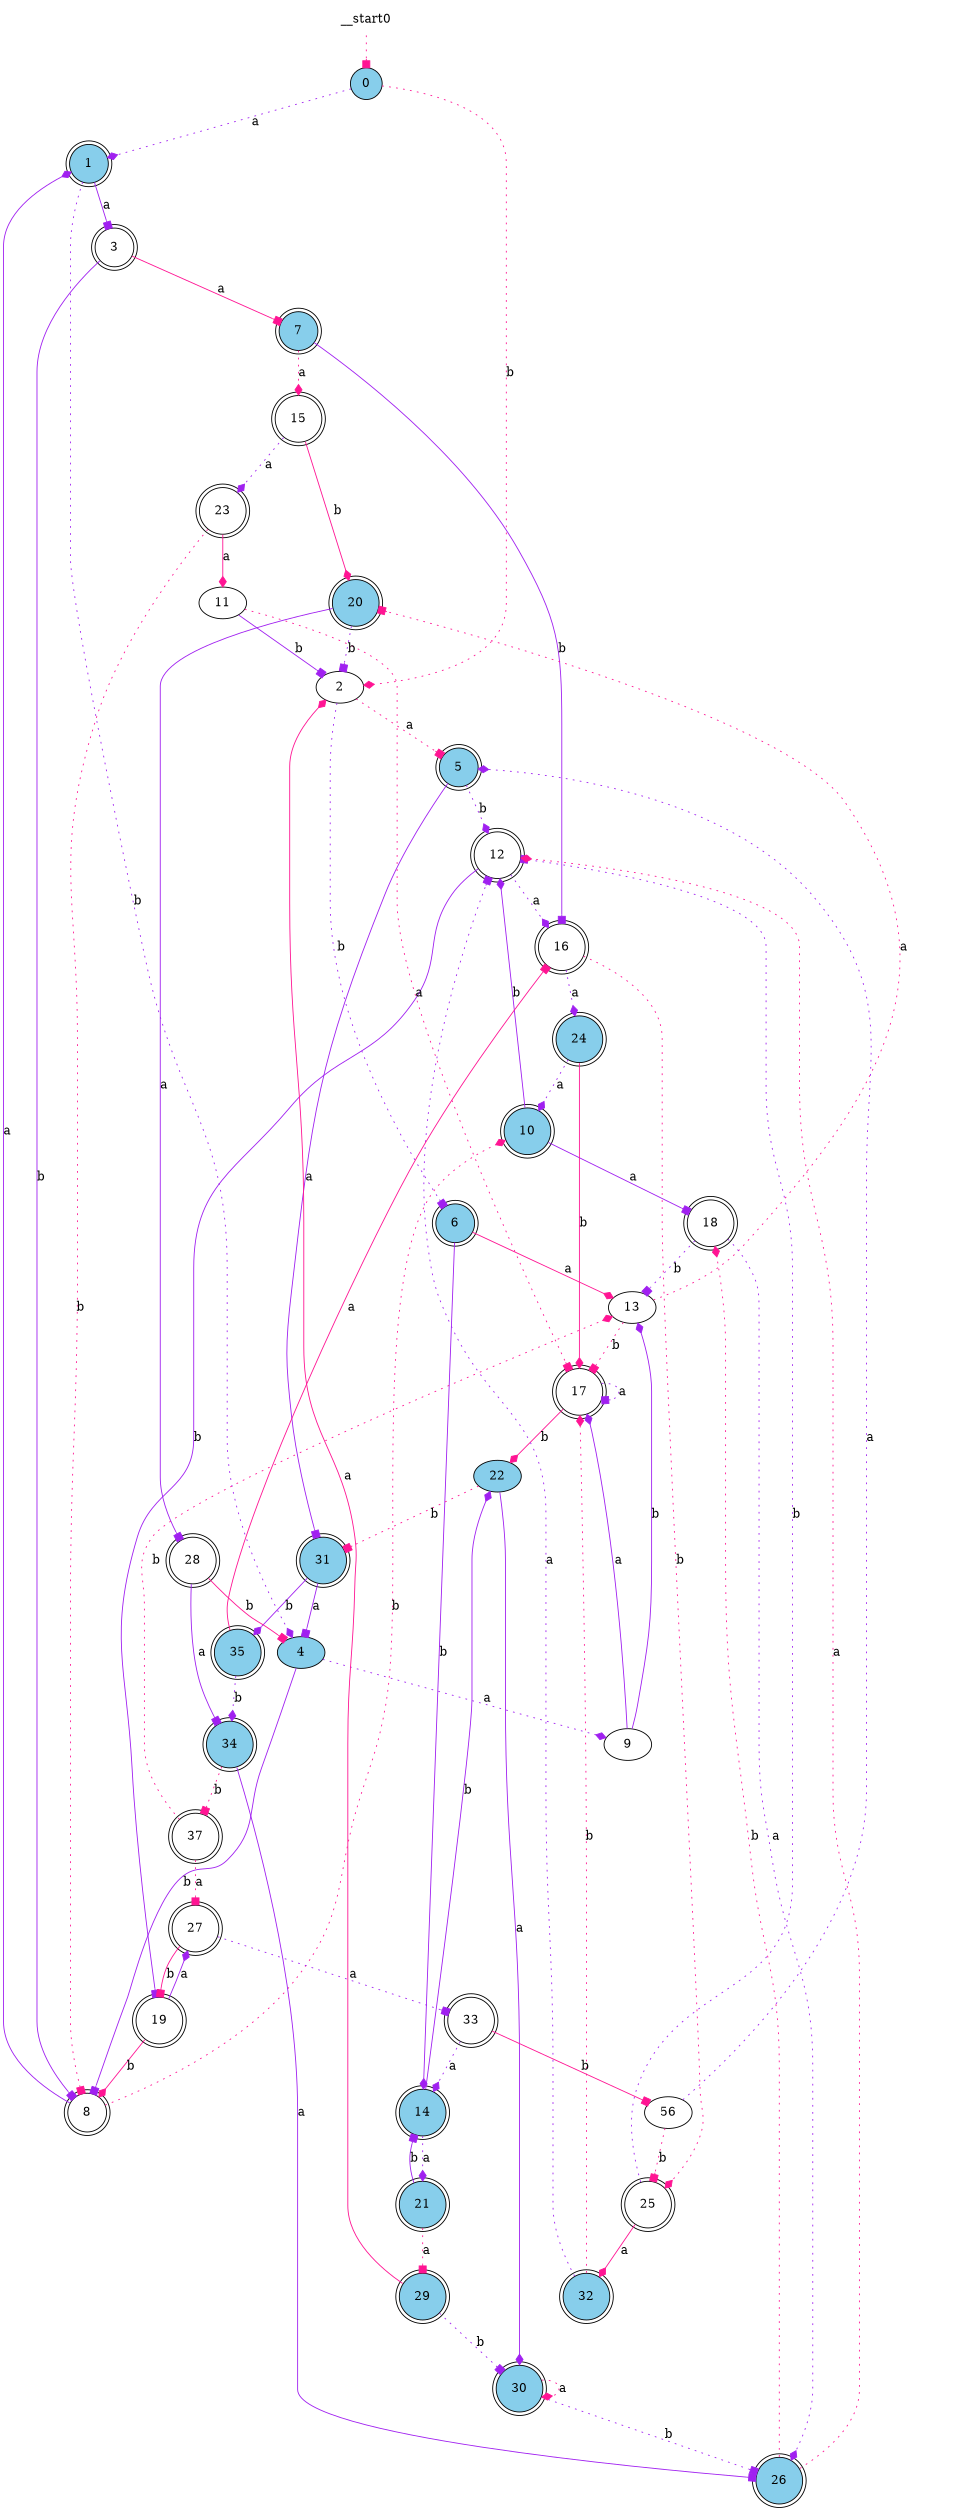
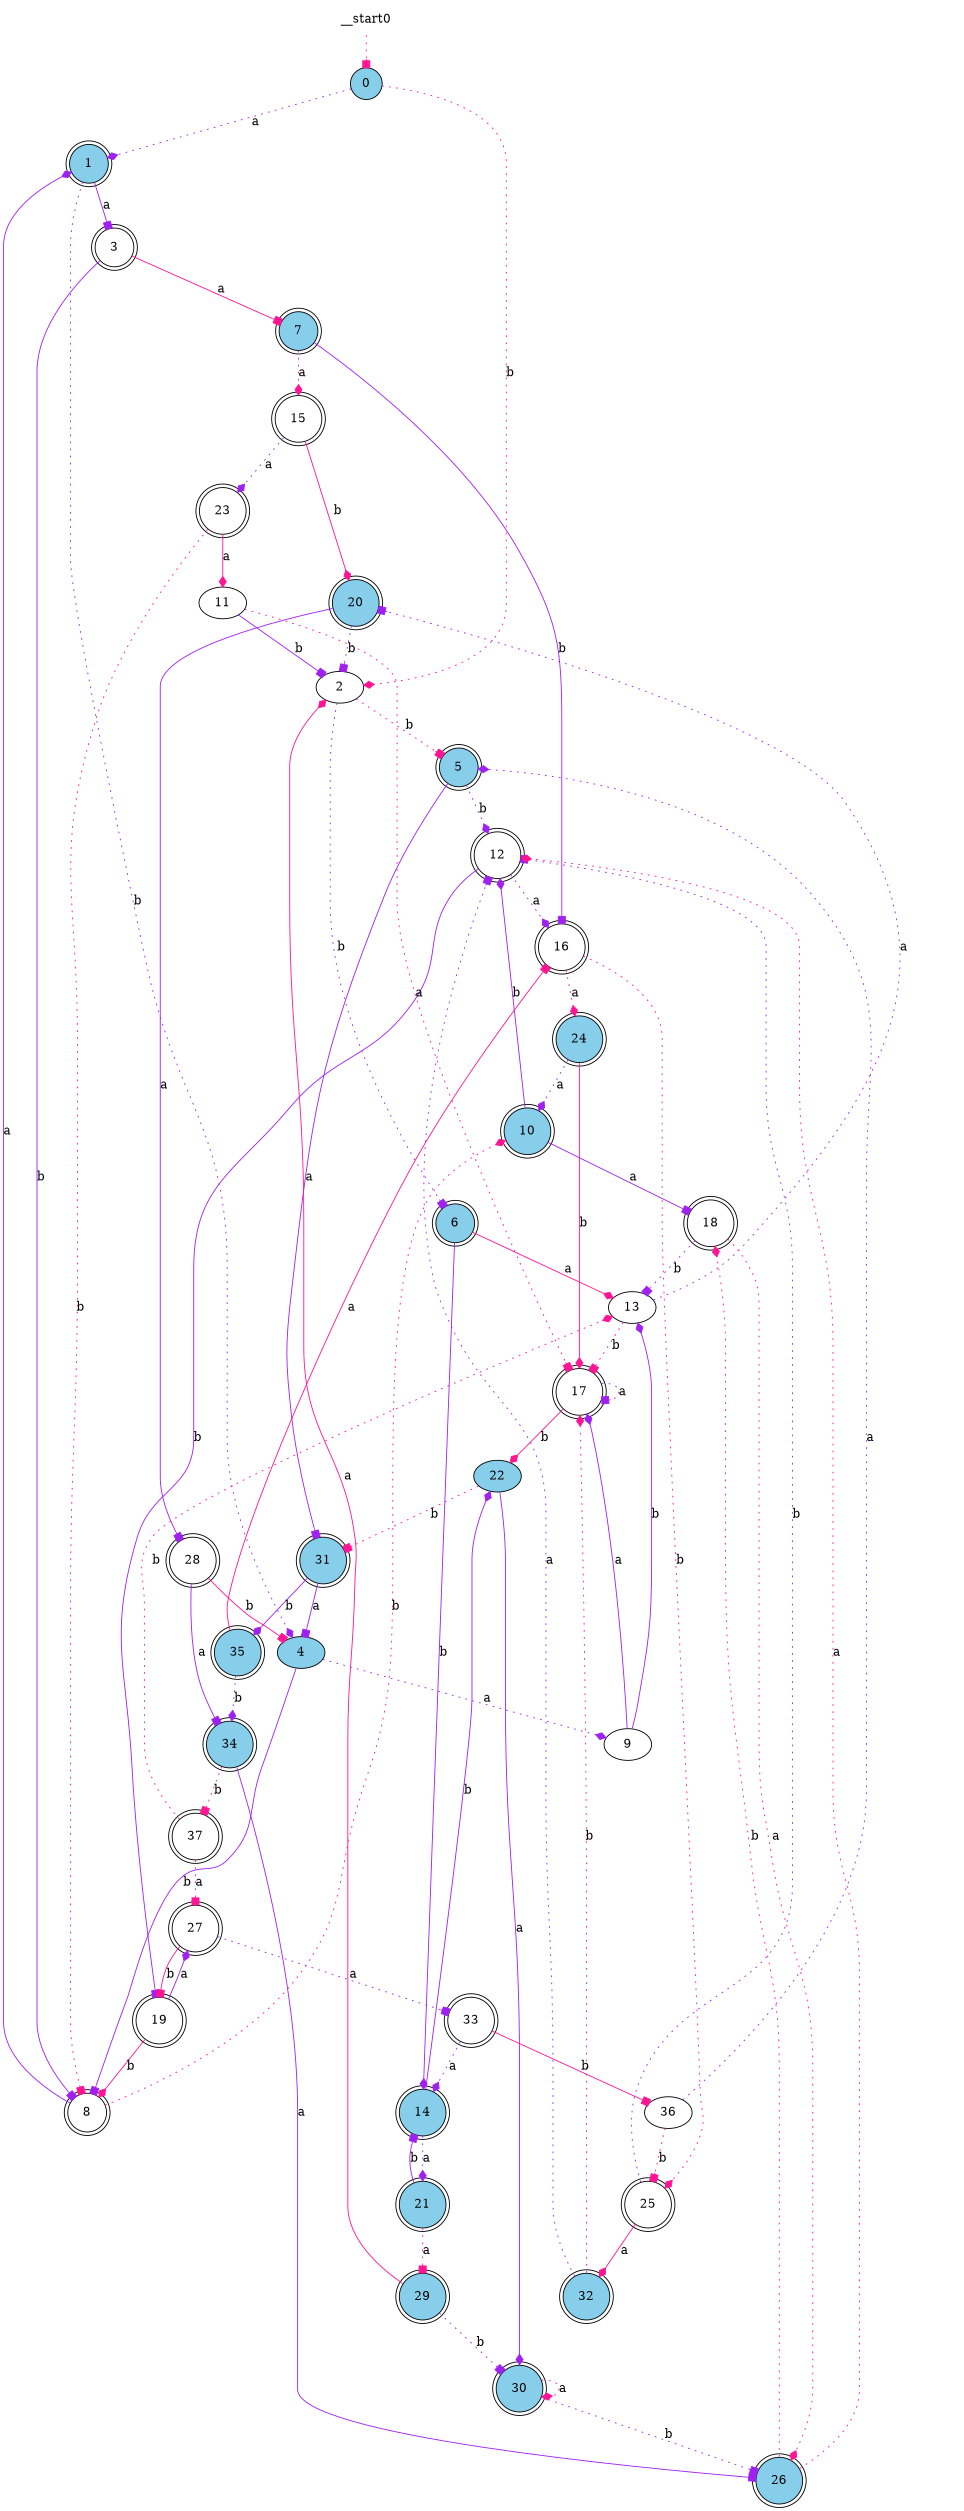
  digraph {
    node [fillcolor=white shape=doublecircle style=filled]
    edge [arrowhead=diamond color=purple style=dotted]
    __start0 [shape=none]
    0 [fillcolor=skyblue shape=circle]
    1 [fillcolor=skyblue]
    2 [shape=""]
    3
    4 [fillcolor=skyblue shape=""]
    5 [fillcolor=skyblue]
    6 [fillcolor=skyblue]
    7 [fillcolor=skyblue]
    8
    9 [shape=""]
    12
    31 [fillcolor=skyblue]
    13 [shape=""]
    14 [fillcolor=skyblue]
    15
    16
    10 [fillcolor=skyblue]
    17
    18
    11 [shape=""]
    19
    20 [fillcolor=skyblue]
    21 [fillcolor=skyblue]
    22 [fillcolor=skyblue shape=""]
    23
    24 [fillcolor=skyblue]
    25
    26 [fillcolor=skyblue]
    27
    28
    29 [fillcolor=skyblue]
    30 [fillcolor=skyblue]
    32 [fillcolor=skyblue]
    33
    34 [fillcolor=skyblue]
    35 [fillcolor=skyblue]
-   36 [label=56 shape=""]
+   36 [shape=""]
    37
    __start0 -> 0 [arrowhead=box color=deeppink]
    0 -> 1 [label=a]
    0 -> 2 [color=deeppink label=b]
    1 -> 3 [arrowhead=box label=a style=solid]
    1 -> 4 [label=b]
-   2 -> 5 [arrowhead=box color=deeppink label=a]
+   2 -> 5 [arrowhead=box color=deeppink label=b]
    2 -> 6 [arrowhead=box label=b]
    3 -> 7 [arrowhead=box color=deeppink label=a style=solid]
    3 -> 8 [arrowhead=box label=b style=solid]
    4 -> 8 [arrowhead=box label=b style=solid]
    4 -> 9 [label=a]
    5 -> 12 [label=b]
    5 -> 31 [arrowhead=box label=a style=solid]
    6 -> 13 [color=deeppink label=a style=solid]
    6 -> 14 [label=b style=solid]
    7 -> 15 [color=deeppink label=a]
    7 -> 16 [arrowhead=box label=b style=solid]
    8 -> 1 [label=a style=solid]
    8 -> 10 [color=deeppink label=b]
    9 -> 13 [label=b style=solid]
    9 -> 17 [label=a style=solid]
    12 -> 16 [label=a]
    12 -> 19 [arrowhead=box label=b style=solid]
    31 -> 4 [arrowhead=box label=a style=solid]
    31 -> 35 [label=b style=solid]
    13 -> 17 [arrowhead=box color=deeppink label=b]
-   13 -> 20 [arrowhead=box color=deeppink label=a]
+   13 -> 20 [arrowhead=box label=a]
    14 -> 21 [label=a]
    14 -> 22 [label=b style=solid]
    15 -> 20 [color=deeppink label=b style=solid]
    15 -> 23 [label=a]
-   16 -> 24 [label=a]
+   16 -> 24 [color=deeppink label=a]
    16 -> 25 [color=deeppink label=b]
    10 -> 12 [label=b style=solid]
    10 -> 18 [arrowhead=box label=a style=solid]
    17 -> 17 [arrowhead=box label=a]
    17 -> 22 [color=deeppink label=b style=solid]
    18 -> 13 [arrowhead=box label=b]
-   18 -> 26 [label=a]
+   18 -> 26 [color=deeppink label=a]
    11 -> 2 [arrowhead=box label=b style=solid]
    11 -> 17 [arrowhead=box color=deeppink label=a]
    19 -> 8 [color=deeppink label=b style=solid]
    19 -> 27 [label=a style=solid]
    20 -> 2 [arrowhead=box label=b]
    20 -> 28 [arrowhead=box label=a style=solid]
    21 -> 14 [arrowhead=box label=b style=solid]
    21 -> 29 [arrowhead=box color=deeppink label=a]
    22 -> 31 [arrowhead=box color=deeppink label=b]
    22 -> 30 [label=a style=solid]
    23 -> 8 [arrowhead=box color=deeppink label=b]
    23 -> 11 [color=deeppink label=a style=solid]
    24 -> 10 [label=a]
    24 -> 17 [color=deeppink label=b style=solid]
    25 -> 12 [arrowhead=box label=b]
    25 -> 32 [color=deeppink label=a style=solid]
    26 -> 12 [color=deeppink label=a]
    26 -> 18 [color=deeppink label=b]
    27 -> 19 [arrowhead=box color=deeppink label=b style=solid]
    27 -> 33 [arrowhead=box label=a]
    28 -> 4 [arrowhead=box color=deeppink label=b style=solid]
    28 -> 34 [arrowhead=box label=a style=solid]
    29 -> 2 [color=deeppink label=a style=solid]
    29 -> 30 [arrowhead=box label=b]
    30 -> 26 [arrowhead=box label=b]
    30 -> 30 [color=deeppink label=a]
    32 -> 12 [arrowhead=box label=a]
    32 -> 17 [color=deeppink label=b]
    33 -> 14 [label=a]
    33 -> 36 [arrowhead=box color=deeppink label=b style=solid]
    34 -> 26 [arrowhead=box label=a style=solid]
    34 -> 37 [arrowhead=box color=deeppink label=b]
    35 -> 16 [arrowhead=box color=deeppink label=a style=solid]
    35 -> 34 [label=b]
    36 -> 5 [label=a]
    36 -> 25 [arrowhead=box color=deeppink label=b]
    37 -> 13 [color=deeppink label=b]
    37 -> 27 [arrowhead=box color=deeppink label=a]
  }
